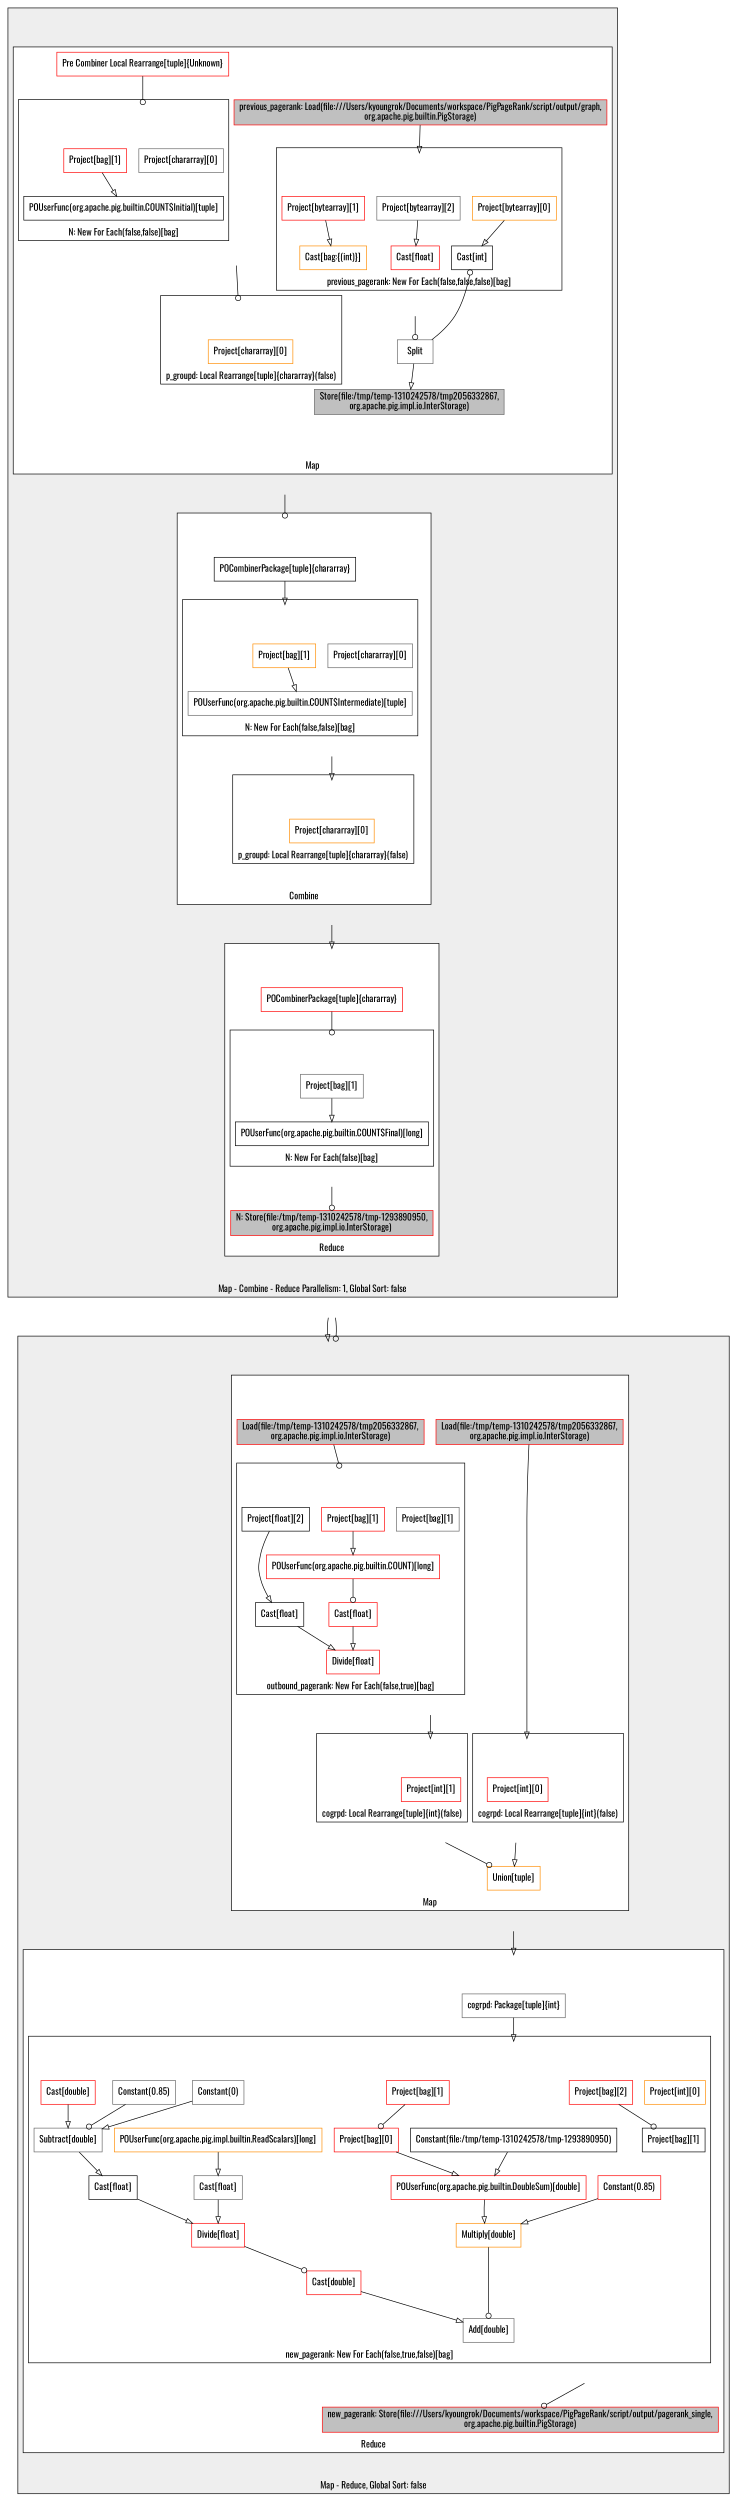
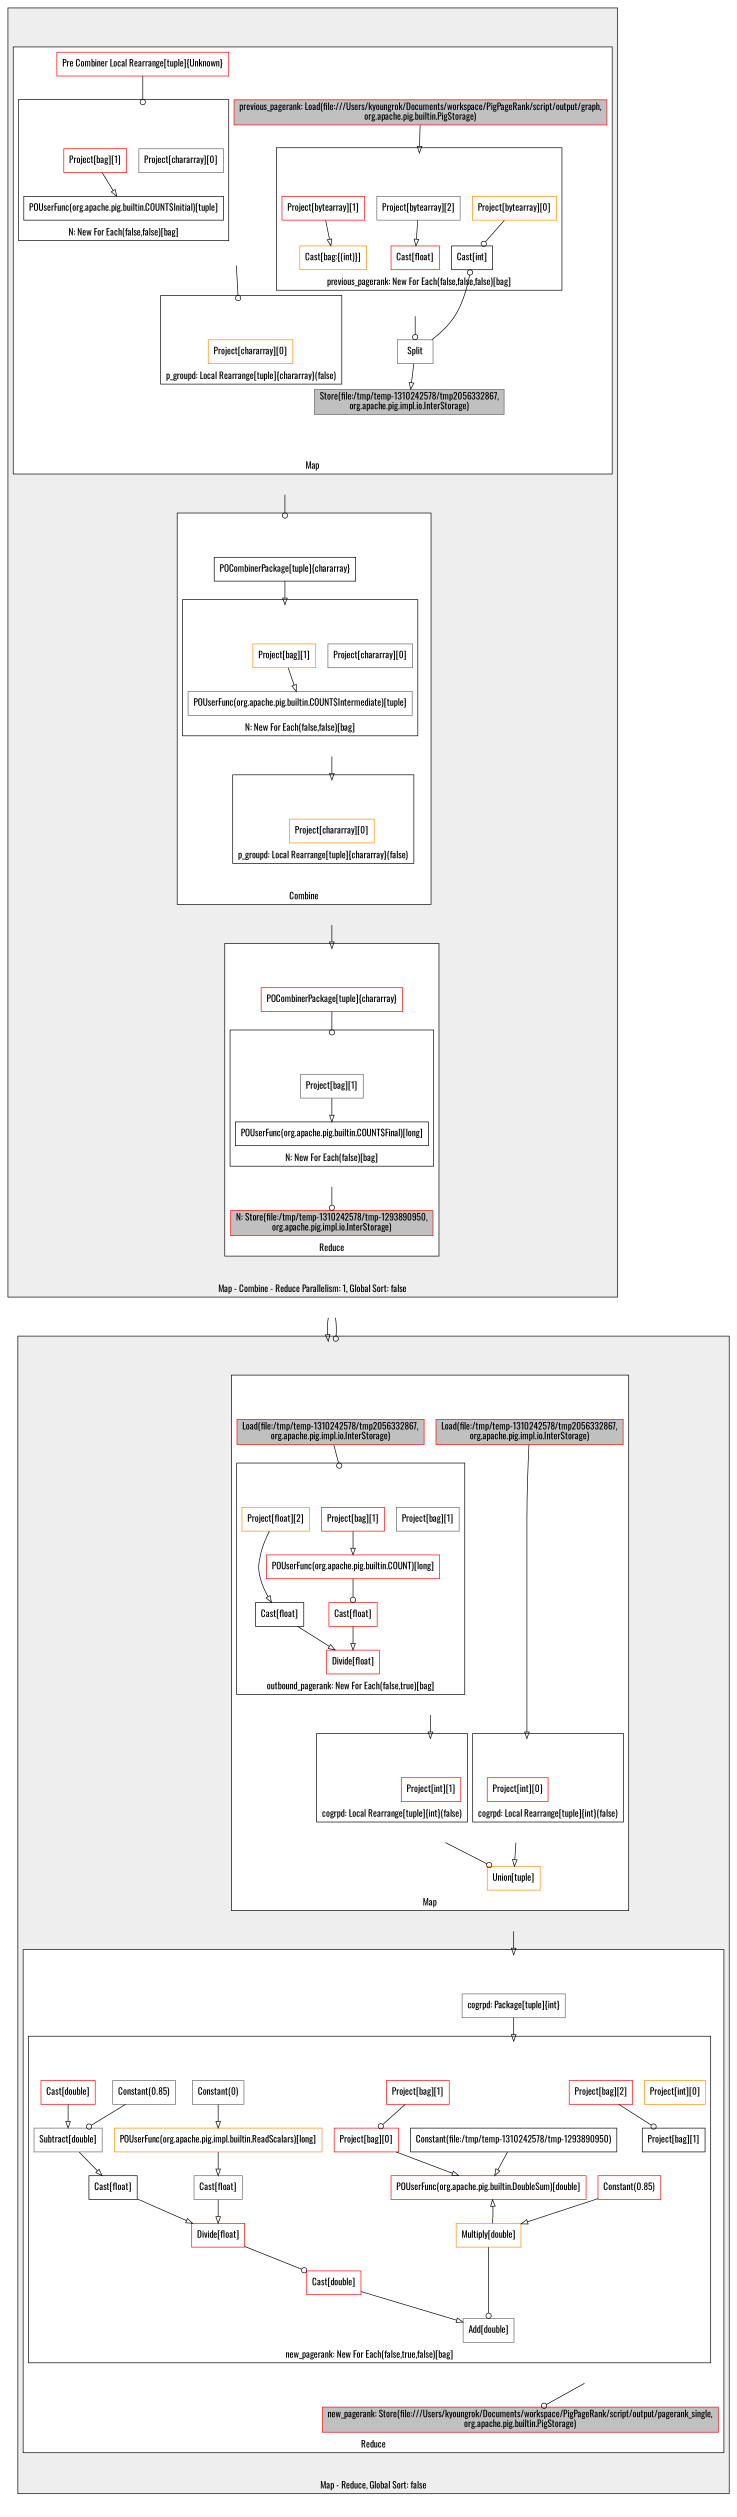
  digraph {
    compound=true
    fontname=Oswald
    node [fontname=Oswald shape=rect]
    edge [fontname=Oswald style=invis]
    s487399120_in [height=0 style=invis width=0]
    n2 [color=darkorange label="Project[chararray][0]"]
    s487399173_in [height=0 style=invis width=0]
    n4 [color=gray40 label="Project[chararray][0]"]
    n5 [color=red label="Project[bag][1]"]
    n6 [color=black label="POUserFunc(org.apache.pig.builtin.COUNT$Initial)[tuple]"]
    s487399368_in [height=0 style=invis width=0]
    n8 [color=darkorange label="Project[bytearray][0]"]
    n9 [color=red label="Project[bytearray][1]"]
    n10 [color=gray40 label="Project[bytearray][2]"]
    n11 [color=black label="Cast[int]"]
    n12 [color=darkorange label="Cast[bag:{(int)}]"]
    n13 [color=red label="Cast[float]"]
    s0_in [height=0 style=invis width=0]
    n15 [color=red fillcolor=gray label="previous_pagerank: Load(file:///Users/kyoungrok/Documents/workspace/PigPageRank/script/output/graph,\norg.apache.pig.builtin.PigStorage)" style=filled]
    n16 [color=gray40 label=Split]
    n17 [color=red label="Pre Combiner Local Rearrange[tuple]{Unknown}"]
    n18 [color=gray40 fillcolor=gray label="Store(file:/tmp/temp-1310242578/tmp2056332867,\norg.apache.pig.impl.io.InterStorage)" style=filled]
    s487399120_out [height=0 style=invis width=0]
    s487399113_out [height=0 style=invis width=0]
    s487399173_out [height=0 style=invis width=0]
    s487399368_out [height=0 style=invis width=0]
    s487399148_in [height=0 style=invis width=0]
    n24 [color=gray40 label="Project[chararray][0]"]
    n25 [color=darkorange label="Project[bag][1]"]
    n26 [color=gray40 label="POUserFunc(org.apache.pig.builtin.COUNT$Intermediate)[tuple]"]
    s487399116_in [height=0 style=invis width=0]
    n28 [color=darkorange label="Project[chararray][0]"]
    s1_in [height=0 style=invis width=0]
    n30 [color=black label="POCombinerPackage[tuple]{chararray}"]
    s487399148_out [height=0 style=invis width=0]
    s487399116_out [height=0 style=invis width=0]
    s487399273_in [height=0 style=invis width=0]
    n34 [color=gray40 label="Project[bag][1]"]
    n35 [color=black label="POUserFunc(org.apache.pig.builtin.COUNT$Final)[long]"]
    s2_in [height=0 style=invis width=0]
    n37 [color=red label="POCombinerPackage[tuple]{chararray}"]
    n38 [color=red fillcolor=gray label="N: Store(file:/tmp/temp-1310242578/tmp-1293890950,\norg.apache.pig.impl.io.InterStorage)" style=filled]
    s487399273_out [height=0 style=invis width=0]
    s487399204_in [height=0 style=invis width=0]
    s0_out [height=0 style=invis width=0]
    s1_out [height=0 style=invis width=0]
    s2_out [height=0 style=invis width=0]
    s487399305_in [height=0 style=invis width=0]
    n45 [color=red label="Project[int][0]"]
    s487399328_in [height=0 style=invis width=0]
    n47 [color=red label="Project[int][1]"]
    s487399333_in [height=0 style=invis width=0]
-   n49 [color=black label="Project[float][2]"]
+   n49 [color=darkorange label="Project[float][2]"]
    n50 [color=red label="Project[bag][1]"]
    n51 [color=gray40 label="Project[bag][1]"]
    n52 [color=red label="Divide[float]"]
    n53 [color=red label="Cast[float]"]
    n54 [color=black label="Cast[float]"]
    n55 [color=red label="POUserFunc(org.apache.pig.builtin.COUNT)[long]"]
    s3_in [height=0 style=invis width=0]
    n57 [color=red fillcolor=gray label="Load(file:/tmp/temp-1310242578/tmp2056332867,\norg.apache.pig.impl.io.InterStorage)" style=filled]
    n58 [color=red fillcolor=gray label="Load(file:/tmp/temp-1310242578/tmp2056332867,\norg.apache.pig.impl.io.InterStorage)" style=filled]
    s487399305_out [height=0 style=invis width=0]
    n60 [color=darkorange label="Union[tuple]"]
    s487399328_out [height=0 style=invis width=0]
    s487399333_out [height=0 style=invis width=0]
    s487399206_in [height=0 style=invis width=0]
    n64 [color=darkorange label="Project[int][0]"]
    n65 [color=red label="Project[bag][2]"]
    n66 [color=black label="Constant(file:/tmp/temp-1310242578/tmp-1293890950)"]
    n67 [color=gray40 label="Constant(0)"]
    n68 [color=red label="Project[bag][1]"]
    n69 [color=gray40 label="Constant(0.85)"]
    n70 [color=red label="Constant(0.85)"]
    n71 [color=black label="Project[bag][1]"]
    n72 [color=darkorange label="POUserFunc(org.apache.pig.impl.builtin.ReadScalars)[long]"]
    n73 [color=gray40 label="Cast[float]"]
    n74 [color=red label="Divide[float]"]
    n75 [color=red label="Cast[double]"]
    n76 [color=gray40 label="Add[double]"]
    n77 [color=red label="Cast[double]"]
    n78 [color=darkorange label="Multiply[double]"]
    n79 [color=red label="POUserFunc(org.apache.pig.builtin.DoubleSum)[double]"]
    n80 [color=red label="Project[bag][0]"]
    n81 [color=gray40 label="Subtract[double]"]
    n82 [color=black label="Cast[float]"]
    s4_in [height=0 style=invis width=0]
    n84 [color=gray40 label="cogrpd: Package[tuple]{int}"]
    n85 [color=red fillcolor=gray label="new_pagerank: Store(file:///Users/kyoungrok/Documents/workspace/PigPageRank/script/output/pagerank_single,\norg.apache.pig.builtin.PigStorage)" style=filled]
    s487399206_out [height=0 style=invis width=0]
    s487399175_in [height=0 style=invis width=0]
    s3_out [height=0 style=invis width=0]
    s4_out [height=0 style=invis width=0]
    s487399204_out [height=0 style=invis width=0]
    s487399175_out [height=0 style=invis width=0]
    subgraph cluster_1 {
      fillcolor="#EEEEEE"
      label="Map - Combine - Reduce Parallelism: 1, Global Sort: false"
      labelloc=b
      style=filled
      s487399204_in
      s0_out
      s1_out
      s2_out
      subgraph cluster_2 {
        fillcolor=white
        label=Map
        labelloc=b
        style=filled
        s0_in
        n15
        n16
        n17
        n18
        s487399120_out
        s487399113_out
        s487399173_out
        s487399368_out
        subgraph cluster_3 {
          fillcolor=white
          label="p_groupd: Local Rearrange[tuple]{chararray}(false)"
          labelloc=b
          style=filled
          s487399120_in
          n2
        }
        subgraph cluster_4 {
          fillcolor=white
          label="N: New For Each(false,false)[bag]"
          labelloc=b
          style=filled
          s487399173_in
          n4
          n5
          n6
        }
        subgraph cluster_5 {
          fillcolor=white
          label="previous_pagerank: New For Each(false,false,false)[bag]"
          labelloc=b
          style=filled
          s487399368_in
          n8
          n9
          n10
          n11
          n12
          n13
        }
      }
      subgraph cluster_6 {
        fillcolor=white
        label=Combine
        labelloc=b
        style=filled
        s1_in
        n30
        s487399148_out
        s487399116_out
        subgraph cluster_7 {
          fillcolor=white
          label="N: New For Each(false,false)[bag]"
          labelloc=b
          style=filled
          s487399148_in
          n24
          n25
          n26
        }
        subgraph cluster_8 {
          fillcolor=white
          label="p_groupd: Local Rearrange[tuple]{chararray}(false)"
          labelloc=b
          style=filled
          s487399116_in
          n28
        }
      }
      subgraph cluster_9 {
        fillcolor=white
        label=Reduce
        labelloc=b
        style=filled
        s2_in
        n37
        n38
        s487399273_out
        subgraph cluster_10 {
          fillcolor=white
          label="N: New For Each(false)[bag]"
          labelloc=b
          style=filled
          s487399273_in
          n34
          n35
        }
      }
    }
    subgraph cluster_11 {
      fillcolor="#EEEEEE"
      label="Map - Reduce, Global Sort: false"
      labelloc=b
      style=filled
      s487399175_in
      s3_out
      s4_out
      subgraph cluster_12 {
        fillcolor=white
        label=Map
        labelloc=b
        style=filled
        s3_in
        n57
        n58
        s487399305_out
        n60
        s487399328_out
        s487399333_out
        subgraph cluster_13 {
          fillcolor=white
          label="cogrpd: Local Rearrange[tuple]{int}(false)"
          labelloc=b
          style=filled
          s487399305_in
          n45
        }
        subgraph cluster_14 {
          fillcolor=white
          label="cogrpd: Local Rearrange[tuple]{int}(false)"
          labelloc=b
          style=filled
          s487399328_in
          n47
        }
        subgraph cluster_15 {
          fillcolor=white
          label="outbound_pagerank: New For Each(false,true)[bag]"
          labelloc=b
          style=filled
          s487399333_in
          n49
          n50
          n51
          n52
          n53
          n54
          n55
        }
      }
      subgraph cluster_16 {
        fillcolor=white
        label=Reduce
        labelloc=b
        style=filled
        s4_in
        n84
        n85
        s487399206_out
        subgraph cluster_17 {
          fillcolor=white
          label="new_pagerank: New For Each(false,true,false)[bag]"
          labelloc=b
          style=filled
          s487399206_in
          n64
          n65
          n66
          n67
          n68
          n69
          n70
          n71
          n72
          n73
          n74
          n75
          n76
          n77
          n78
          n79
          n80
          n81
          n82
        }
      }
    }
    s487399120_in -> n2
    n2 -> s487399120_out
    s487399173_in -> n4
    s487399173_in -> n5
    n4 -> s487399173_out
    n5 -> n6 [arrowhead=onormal style=""]
    n6 -> s487399173_out
    s487399368_in -> n8
    s487399368_in -> n9
    s487399368_in -> n10
-   n8 -> n11 [arrowhead=onormal style=""]
+   n8 -> n11 [arrowhead=odot style=""]
    n9 -> n12 [arrowhead=onormal style=""]
    n10 -> n13 [arrowhead=onormal style=""]
    n11 -> s487399368_out
    n12 -> s487399368_out
    n13 -> s487399368_out
    s0_in -> n15
    n15 -> s487399368_in [arrowhead=onormal style=""]
    n16 -> n11 [arrowhead=odot style=""]
    n16 -> n18 [arrowhead=onormal style=""]
    n17 -> s487399173_in [arrowhead=odot style=""]
    n18 -> s487399113_out
    s487399120_out -> s487399113_out
    s487399113_out -> s0_out
    s487399173_out -> s487399120_in [arrowhead=odot style=""]
    s487399368_out -> n16 [arrowhead=odot style=""]
    s487399148_in -> n24
    s487399148_in -> n25
    n24 -> s487399148_out
    n25 -> n26 [arrowhead=onormal style=""]
    n26 -> s487399148_out
    s487399116_in -> n28
    n28 -> s487399116_out
    s1_in -> n30
    n30 -> s487399148_in [arrowhead=onormal style=""]
    s487399148_out -> s487399116_in [arrowhead=onormal style=""]
    s487399116_out -> s1_out
    s487399273_in -> n34
    n34 -> n35 [arrowhead=onormal style=""]
    n35 -> s487399273_out
    s2_in -> n37
    n37 -> s487399273_in [arrowhead=odot style=""]
    n38 -> s2_out
    s487399273_out -> n38 [arrowhead=odot style=""]
    s487399204_in -> s0_in
    s0_out -> s1_in [arrowhead=odot style=""]
    s1_out -> s2_in [arrowhead=onormal style=""]
    s2_out -> s487399204_out
    s487399305_in -> n45
    n45 -> s487399305_out
    s487399328_in -> n47
    n47 -> s487399328_out
    s487399333_in -> n49
    s487399333_in -> n50
    s487399333_in -> n51
    n49 -> n54 [arrowhead=onormal style=""]
    n50 -> n55 [arrowhead=onormal style=""]
    n51 -> s487399333_out
    n52 -> s487399333_out
    n53 -> n52 [arrowhead=onormal style=""]
    n54 -> n52 [arrowhead=onormal style=""]
    n55 -> n53 [arrowhead=odot style=""]
    s3_in -> n57
    s3_in -> n58
    n57 -> s487399333_in [arrowhead=odot style=""]
    n58 -> s487399305_in [arrowhead=onormal style=""]
    s487399305_out -> n60 [arrowhead=onormal style=""]
    n60 -> s3_out
    s487399328_out -> n60 [arrowhead=odot style=""]
    s487399333_out -> s487399328_in [arrowhead=onormal style=""]
    s487399206_in -> n64
    s487399206_in -> n65
    s487399206_in -> n66
    s487399206_in -> n67
    s487399206_in -> n68
    s487399206_in -> n69
    s487399206_in -> n70
    n64 -> s487399206_out
    n65 -> n71 [arrowhead=odot style=""]
    n66 -> n79 [arrowhead=onormal style=""]
-   n67 -> n81 [arrowhead=onormal style=""]
+   n67 -> n72 [arrowhead=onormal style=""]
    n68 -> n80 [arrowhead=odot style=""]
    n69 -> n81 [arrowhead=odot style=""]
    n70 -> n78 [arrowhead=onormal style=""]
    n71 -> s487399206_out
    n72 -> n73 [arrowhead=onormal style=""]
    n73 -> n74 [arrowhead=onormal style=""]
    n74 -> n75 [arrowhead=odot style=""]
    n75 -> n76 [arrowhead=onormal style=""]
    n76 -> s487399206_out
    n77 -> n81 [arrowhead=onormal style=""]
    n78 -> n76 [arrowhead=odot style=""]
-   n79 -> n78 [arrowhead=onormal style=""]
+   n78 -> n79 [arrowhead=onormal style=""]
    n80 -> n79 [arrowhead=onormal style=""]
    n81 -> n82 [arrowhead=onormal style=""]
    n82 -> n74 [arrowhead=onormal style=""]
    s4_in -> n84
    n84 -> s487399206_in [arrowhead=onormal style=""]
    n85 -> s4_out
    s487399206_out -> n85 [arrowhead=odot style=""]
    s487399175_in -> s3_in
    s3_out -> s4_in [arrowhead=onormal style=""]
    s4_out -> s487399175_out
    s487399204_out -> s487399175_in [arrowhead=onormal style=""]
    s487399204_out -> s487399175_in [arrowhead=odot style=""]
  }
